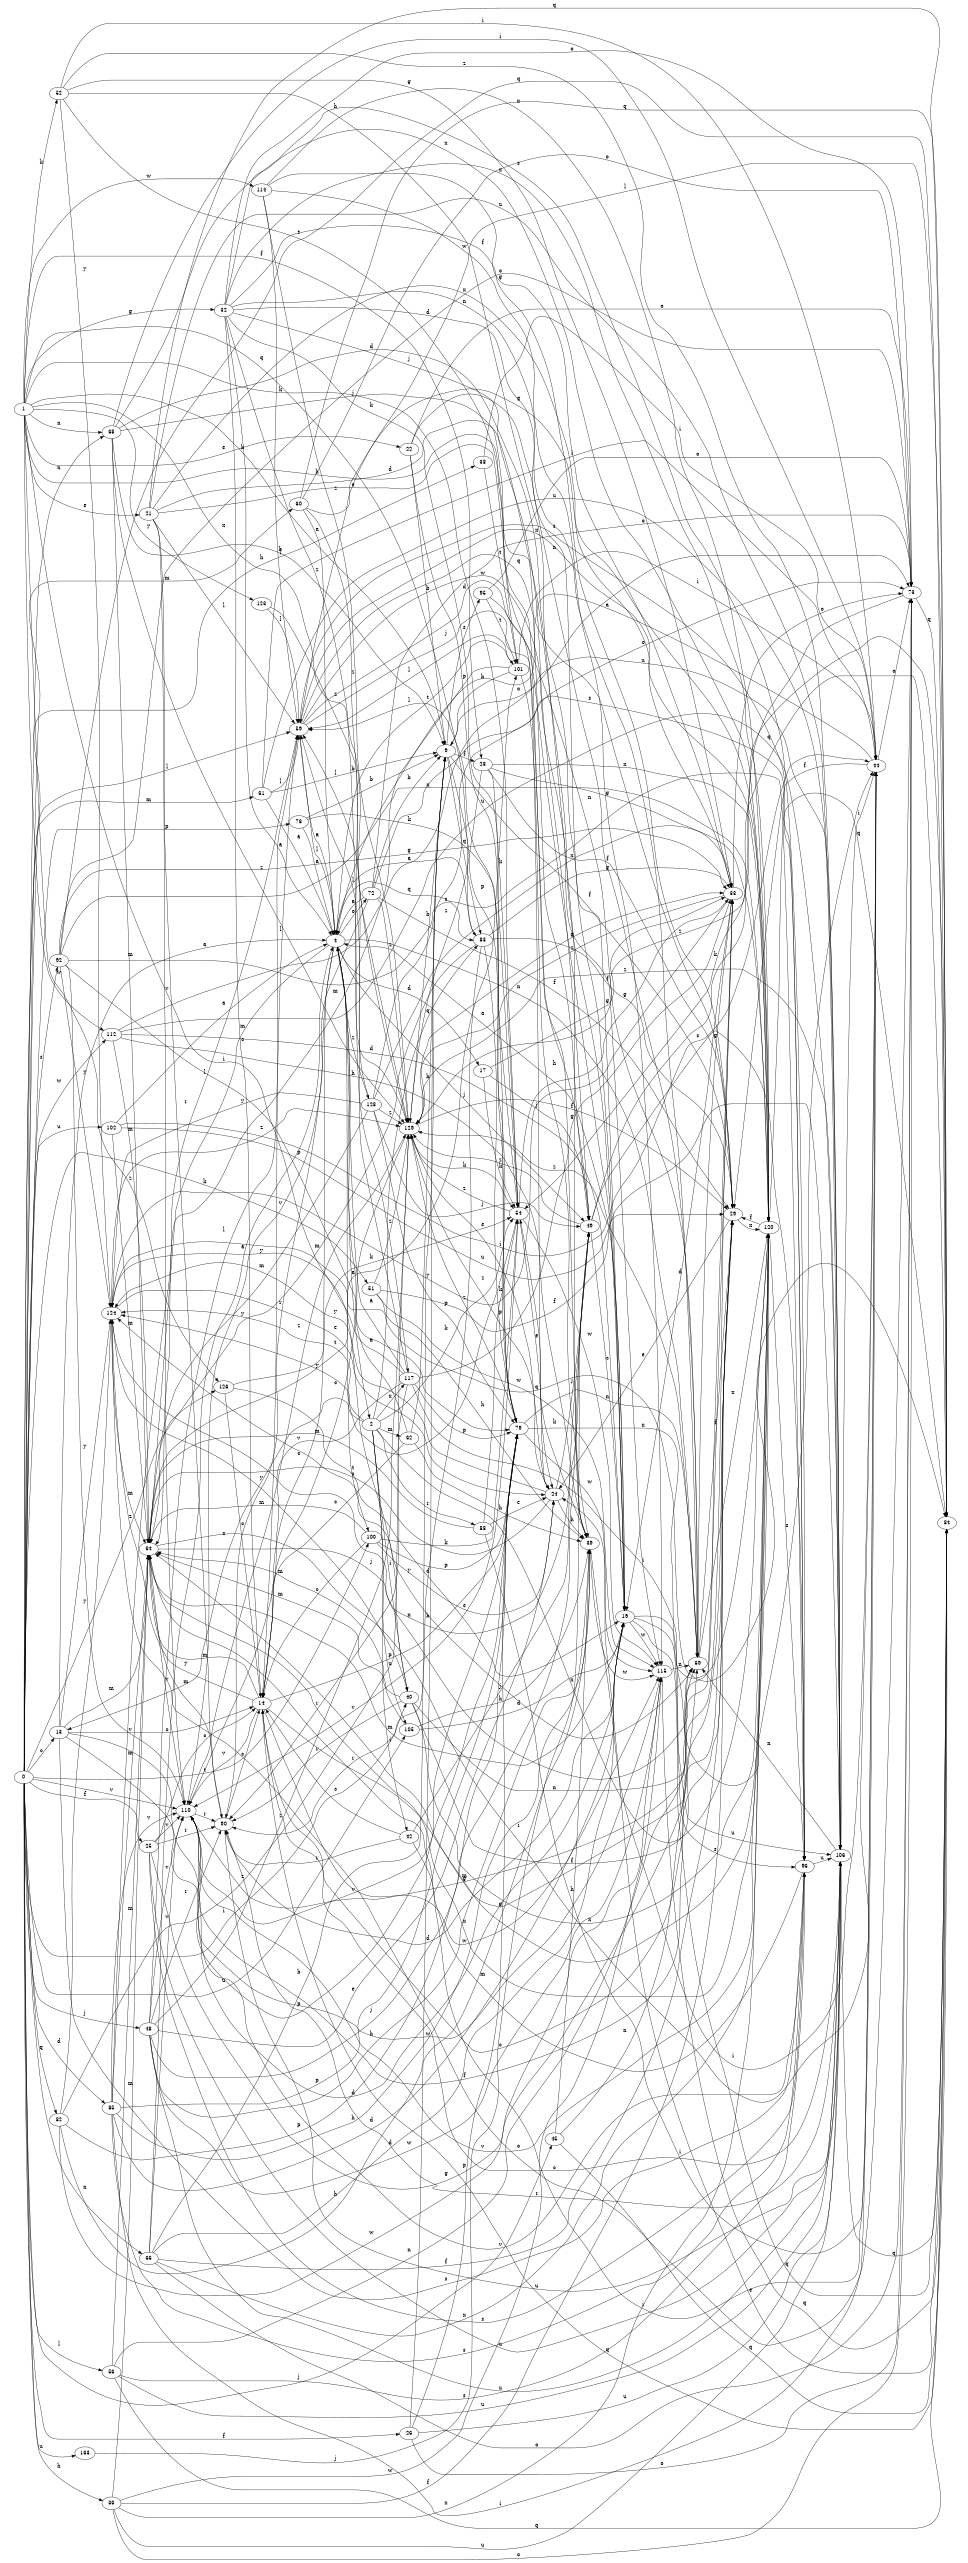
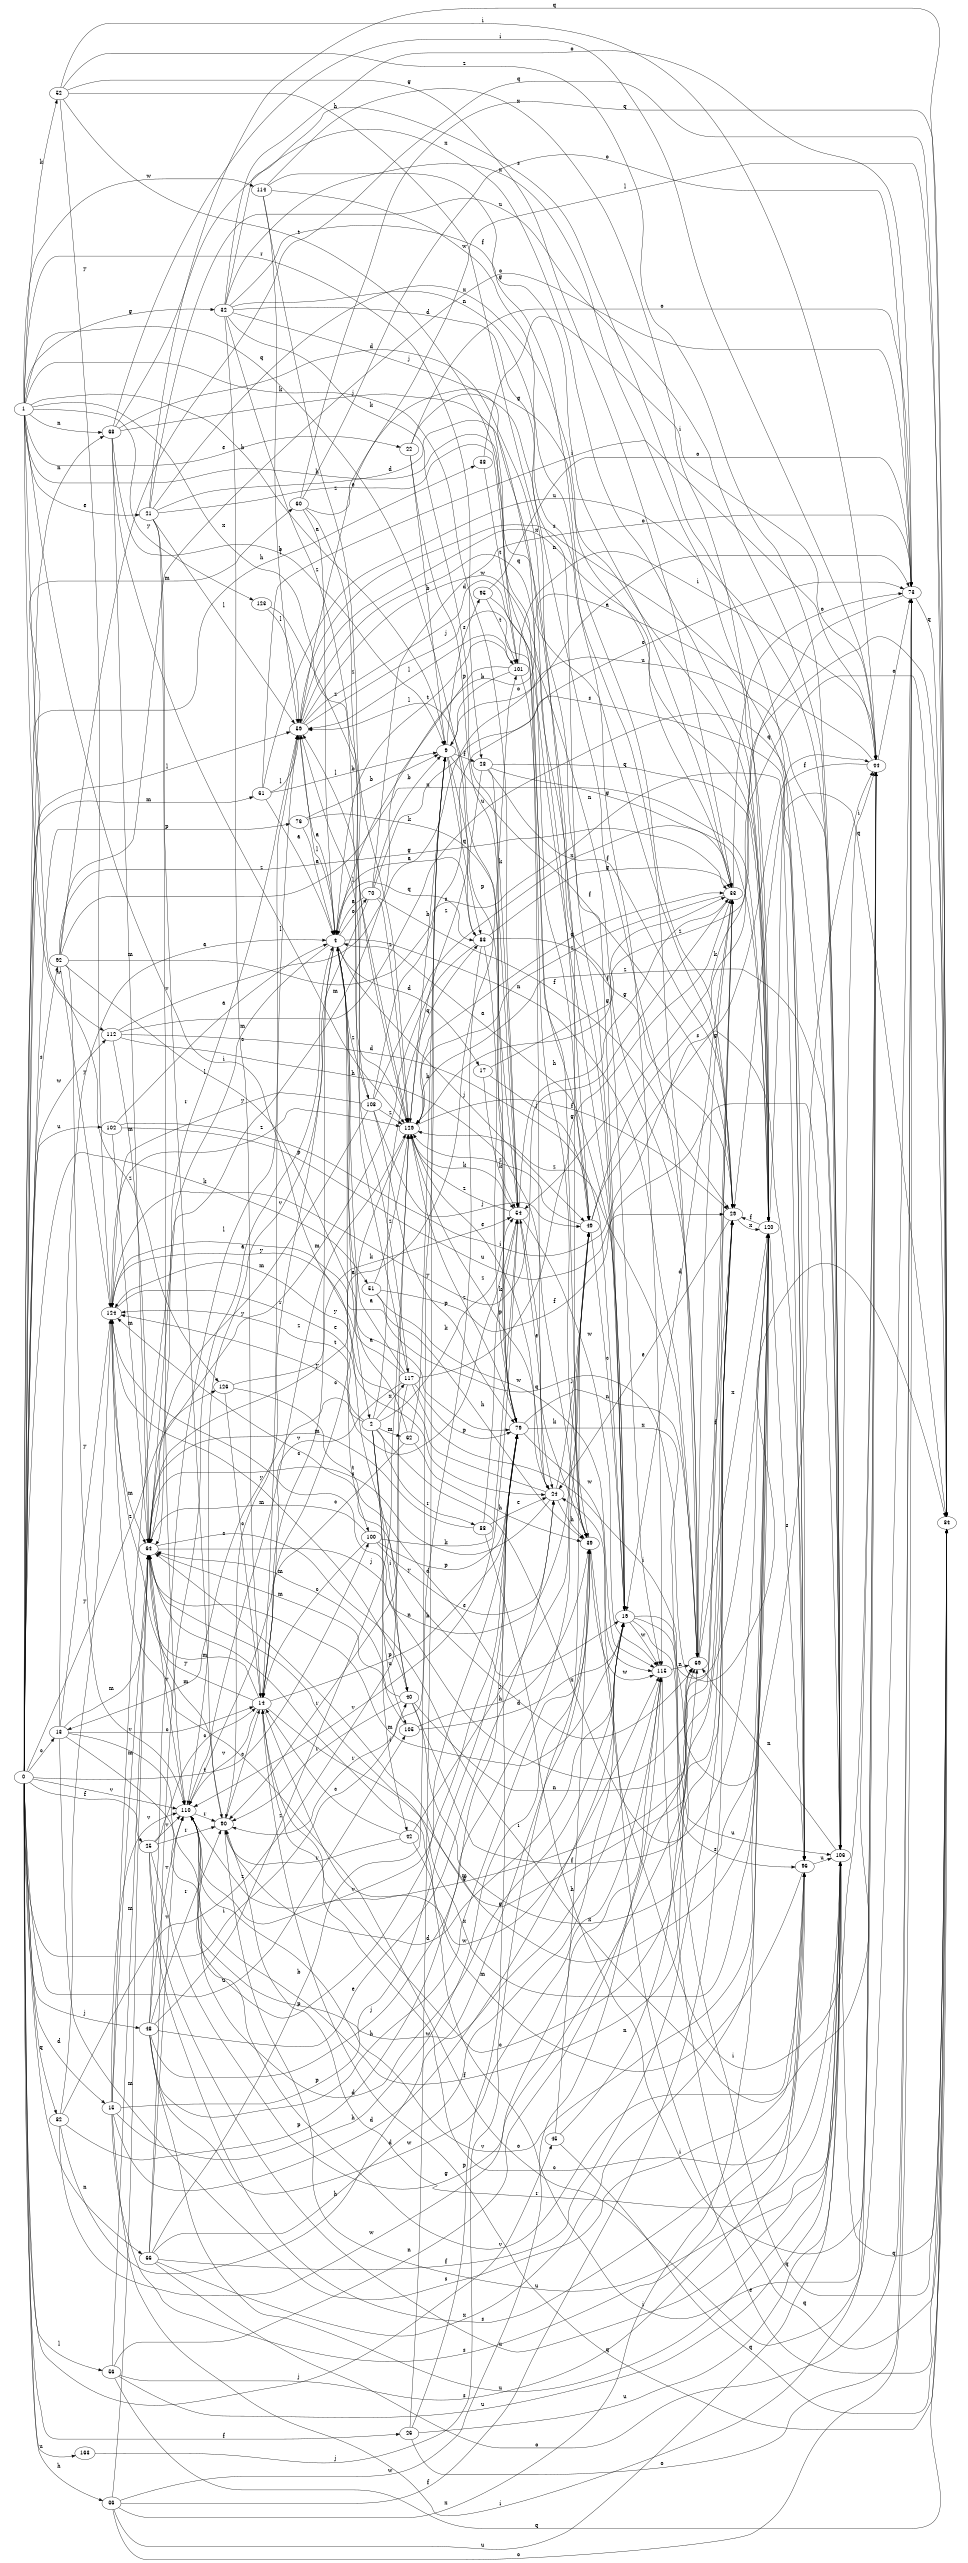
  strict digraph {
    rankdir=LR
    0
    13
-   15 [label=85]
+   15
    25
    26
    36
    38
    40
    45
    48
    51
    56
    59
    60
    61
    66
    68
    76
    82
    92
    100
    102
    n23 [label=163]
    105
    110
    112
    126
    124
    4
    14
    64
    79
    19
    96
    39
    44
    90
    106
    33
    9
    73
    120
    29
    115
    101
    69
    84
    49
    24
    129
    54
    1
    21
    22
    28
    32
    52
    83
    114
    117
    123
    95
    2
    42
    62
    88
    17
-   72
-   128
+   72 [label=70]
+   128 [label=108]
    0 -> 13 [label=c]
    0 -> 15 [label=d]
    0 -> 25 [label=f]
    0 -> 26 [label=f]
    0 -> 36 [label=h]
    0 -> 38 [label=h]
    0 -> 40 [label=i]
    0 -> 45 [label=j]
    0 -> 48 [label=j]
    0 -> 51 [label=k]
    0 -> 56 [label=l]
    0 -> 59 [label=l]
    0 -> 60 [label=m]
    0 -> 61 [label=m]
    0 -> 66 [label=n]
    0 -> 68 [label=n]
    0 -> 76 [label=p]
    0 -> 82 [label=q]
    0 -> 92 [label=s]
    0 -> 100 [label=t]
    0 -> 102 [label=u]
    0 -> n23 [label=u]
    0 -> 105 [label=u]
    0 -> 110 [label=v]
    0 -> 112 [label=w]
    0 -> 126 [label=z]
    13 -> 124 [label=y]
    13 -> 4 [label=a]
    13 -> 14 [label=c]
    13 -> 64 [label=m]
    13 -> 79 [label=p]
    13 -> 19 [label=d]
    13 -> 96 [label=s]
    15 -> 59 [label=l]
    15 -> 110 [label=v]
    15 -> 64 [label=m]
    15 -> 79 [label=p]
    15 -> 19 [label=d]
    15 -> 96 [label=s]
    15 -> 39 [label=h]
    15 -> 44 [label=i]
    25 -> 110 [label=v]
    25 -> 14 [label=c]
    25 -> 96 [label=s]
    25 -> 90 [label=r]
    25 -> 106 [label=u]
    25 -> 33 [label=g]
    26 -> 79 [label=p]
    26 -> 106 [label=u]
    26 -> 9 [label=b]
    26 -> 73 [label=o]
    36 -> 64 [label=m]
    36 -> 106 [label=u]
    36 -> 73 [label=o]
    36 -> 120 [label=x]
    36 -> 29 [label=f]
    36 -> 115 [label=w]
    38 -> 44 [label=i]
    38 -> 101 [label=t]
    40 -> 124 [label=y]
    40 -> 64 [label=m]
    40 -> 90 [label=r]
    40 -> 120 [label=x]
    40 -> 29 [label=f]
    40 -> 69 [label=n]
    45 -> 39 [label=h]
    45 -> 69 [label=n]
    45 -> 84 [label=q]
    48 -> 59 [label=l]
    48 -> 110 [label=v]
    48 -> 39 [label=h]
    48 -> 90 [label=r]
    48 -> 106 [label=u]
    48 -> 115 [label=w]
    48 -> 49 [label=j]
    48 -> 24 [label=e]
    48 -> 129 [label=z]
    51 -> 39 [label=h]
    51 -> 29 [label=f]
    51 -> 115 [label=w]
    51 -> 129 [label=z]
    56 -> 64 [label=m]
    56 -> 96 [label=s]
    56 -> 106 [label=u]
    56 -> 69 [label=n]
    56 -> 84 [label=q]
    59 -> 4 [label=a]
    59 -> 19 [label=d]
    59 -> 96 [label=s]
    59 -> 120 [label=x]
    59 -> 29 [label=q]
    59 -> 115 [label=w]
    59 -> 49 [label=j]
    60 -> 4 [label=a]
    60 -> 33 [label=g]
    60 -> 73 [label=o]
    60 -> 84 [label=q]
    60 -> 129 [label=z]
    61 -> 59 [label=l]
    61 -> 4 [label=a]
    61 -> 44 [label=i]
    61 -> 106 [label=u]
    61 -> 9 [label=b]
    66 -> 110 [label=v]
    66 -> 4 [label=a]
    66 -> 19 [label=d]
    66 -> 9 [label=b]
    66 -> 73 [label=o]
    66 -> 120 [label=x]
    66 -> 29 [label=f]
    68 -> 64 [label=m]
    68 -> 19 [label=d]
    68 -> 44 [label=i]
    68 -> 9 [label=b]
    68 -> 120 [label=x]
    68 -> 49 [label=j]
    68 -> 129 [label=z]
    76 -> 4 [label=a]
    76 -> 9 [label=b]
    76 -> 54 [label=k]
    82 -> 124 [label=y]
    82 -> 79 [label=p]
    82 -> 39 [label=h]
    82 -> 115 [label=w]
    82 -> 129 [label=z]
    92 -> 110 [label=v]
    92 -> 124 [label=y]
    92 -> 79 [label=p]
    92 -> 96 [label=s]
    92 -> 33 [label=g]
    92 -> 73 [label=o]
    92 -> 120 [label=x]
    92 -> 84 [label=q]
    100 -> 14 [label=c]
    100 -> 64 [label=m]
    100 -> 79 [label=p]
    100 -> 24 [label=e]
    100 -> 54 [label=k]
    102 -> 4 [label=a]
    102 -> 64 [label=m]
    102 -> 44 [label=i]
    102 -> 106 [label=u]
    n23 -> 49 [label=j]
    105 -> 64 [label=m]
    105 -> 19 [label=d]
    105 -> 39 [label=h]
    110 -> 90 [label=r]
    110 -> 33 [label=g]
    110 -> 29 [label=f]
    110 -> 115 [label=w]
    110 -> 129 [label=z]
    112 -> 64 [label=m]
    112 -> 19 [label=d]
    112 -> 39 [label=h]
    112 -> 106 [label=u]
    112 -> 73 [label=o]
    126 -> 14 [label=c]
    126 -> 19 [label=d]
    126 -> 54 [label=k]
    124 -> 64 [label=m]
    124 -> 73 [label=o]
    124 -> 69 [label=n]
    124 -> 84 [label=q]
    124 -> 24 [label=e]
    124 -> 129 [label=z]
    4 -> 59 [label=l]
    4 -> 100 [label=t]
    4 -> 14 [label=c]
    4 -> 64 [label=m]
    4 -> 90 [label=r]
    4 -> 101 [label=t]
    4 -> 69 [label=n]
    4 -> 49 [label=j]
    4 -> 83 [label=q]
    4 -> 2 [label=a]
    4 -> 17 [label=d]
    4 -> 72 [label=o]
    4 -> 128 [label=z]
    14 -> 59 [label=l]
    14 -> 110 [label=v]
    14 -> 124 [label=y]
    14 -> 64 [label=m]
    14 -> 79 [label=p]
    14 -> 33 [label=g]
    14 -> 115 [label=w]
    14 -> 84 [label=q]
    64 -> 110 [label=v]
    64 -> 44 [label=i]
    64 -> 120 [label=x]
    64 -> 101 [label=t]
    64 -> 49 [label=j]
    79 -> 59 [label=l]
    79 -> 110 [label=v]
    79 -> 120 [label=x]
    79 -> 115 [label=w]
    79 -> 69 [label=n]
    79 -> 129 [label=z]
    19 -> 4 [label=a]
    19 -> 64 [label=m]
    19 -> 96 [label=s]
    19 -> 106 [label=u]
    19 -> 115 [label=w]
    19 -> 84 [label=q]
    96 -> 110 [label=v]
    96 -> 64 [label=m]
    96 -> 106 [label=u]
    39 -> 44 [label=i]
    39 -> 115 [label=w]
    39 -> 54 [label=k]
    44 -> 4 [label=a]
    44 -> 73 [label=o]
    44 -> 29 [label=f]
    90 -> 14 [label=c]
    90 -> 64 [label=m]
    90 -> 19 [label=d]
    90 -> 106 [label=u]
    106 -> 14 [label=c]
    106 -> 44 [label=i]
    106 -> 90 [label=r]
    106 -> 69 [label=n]
    106 -> 84 [label=q]
    106 -> 129 [label=z]
    33 -> 124 [label=y]
    33 -> 19 [label=d]
    33 -> 73 [label=o]
    33 -> 129 [label=z]
    9 -> 79 [label=p]
    9 -> 106 [label=u]
    9 -> 29 [label=f]
    9 -> 28 [label=f]
    9 -> 83 [label=q]
    9 -> 95 [label=s]
    73 -> 84 [label=q]
    73 -> 54 [label=k]
    120 -> 110 [label=v]
    120 -> 64 [label=m]
    120 -> 96 [label=s]
    120 -> 29 [label=f]
    120 -> 84 [label=q]
    29 -> 14 [label=c]
    29 -> 120 [label=x]
    29 -> 24 [label=e]
    115 -> 69 [label=n]
    115 -> 84 [label=q]
    101 -> 59 [label=l]
    101 -> 64 [label=m]
    101 -> 39 [label=h]
    101 -> 44 [label=i]
    101 -> 9 [label=b]
    69 -> 124 [label=y]
    69 -> 33 [label=g]
    69 -> 120 [label=x]
    69 -> 29 [label=f]
    69 -> 129 [label=z]
    84 -> 59 [label=l]
    84 -> 24 [label=e]
    84 -> 129 [label=z]
    49 -> 19 [label=c]
    49 -> 96 [label=s]
    49 -> 84 [label=q]
    49 -> 129 [label=z]
    24 -> 124 [label=y]
    24 -> 64 [label=s]
    24 -> 39 [label=h]
    24 -> 49 [label=j]
    24 -> 129 [label=z]
    129 -> 14 [label=c]
    129 -> 33 [label=g]
    129 -> 9 [label=b]
    129 -> 29 [label=f]
    129 -> 24 [label=e]
    129 -> 54 [label=k]
    54 -> 110 [label=v]
    54 -> 124 [label=y]
    54 -> 33 [label=g]
    54 -> 115 [label=w]
    54 -> 24 [label=e]
    54 -> 129 [label=z]
    1 -> 40 [label=i]
    1 -> 68 [label=n]
    1 -> 112 [label=w]
    1 -> 126 [label=z]
    1 -> 39 [label=h]
    1 -> 9 [label=b]
    1 -> 54 [label=k]
    1 -> 21 [label=e]
    1 -> 22 [label=e]
-   1 -> 28 [label=f]
+   1 -> 28 [label=r]
    1 -> 32 [label=g]
    1 -> 52 [label=k]
    1 -> 83 [label=q]
    1 -> 114 [label=w]
    1 -> 117 [label=x]
    1 -> 123 [label=y]
    21 -> 59 [label=l]
    21 -> 110 [label=v]
    21 -> 19 [label=d]
    21 -> 90 [label=r]
    21 -> 106 [label=u]
    21 -> 120 [label=x]
    21 -> 84 [label=q]
    21 -> 24 [label=e]
    22 -> 79 [label=p]
    22 -> 9 [label=b]
    22 -> 73 [label=o]
    22 -> 69 [label=n]
    28 -> 33 [label=g]
-   28 -> 120 [label=x]
+   28 -> 120 [label=q]
    28 -> 29 [label=f]
    28 -> 129 [label=z]
    28 -> 54 [label=k]
-   32 -> 4 [label=a]
    32 -> 14 [label=c]
    32 -> 19 [label=d]
    32 -> 96 [label=s]
    32 -> 73 [label=o]
    32 -> 120 [label=x]
    32 -> 29 [label=f]
    32 -> 69 [label=n]
    32 -> 49 [label=j]
    32 -> 129 [label=z]
    32 -> 54 [label=k]
    52 -> 124 [label=y]
    52 -> 39 [label=h]
    52 -> 44 [label=i]
    52 -> 106 [label=z]
    52 -> 33 [label=g]
    52 -> 101 [label=t]
    83 -> 4 [label=a]
    83 -> 64 [label=m]
    83 -> 79 [label=p]
    83 -> 90 [label=r]
    83 -> 33 [label=g]
    83 -> 29 [label=f]
    114 -> 59 [label=l]
    114 -> 33 [label=g]
    114 -> 120 [label=x]
    114 -> 115 [label=w]
    114 -> 129 [label=z]
    117 -> 59 [label=l]
    117 -> 110 [label=v]
    117 -> 124 [label=y]
    117 -> 4 [label=a]
    117 -> 79 [label=p]
    117 -> 44 [label=i]
    117 -> 90 [label=r]
    117 -> 33 [label=g]
    123 -> 59 [label=l]
    123 -> 129 [label=z]
    95 -> 73 [label=o]
    95 -> 101 [label=t]
    95 -> 69 [label=n]
    2 -> 13 [label=c]
    2 -> 40 [label=i]
    2 -> 105 [label=u]
    2 -> 124 [label=y]
    2 -> 120 [label=x]
    2 -> 54 [label=k]
    2 -> 83 [label=q]
    2 -> 117 [label=x]
    2 -> 42 [label=i]
    2 -> 62 [label=m]
    2 -> 88 [label=r]
    42 -> 14 [label=c]
    42 -> 44 [label=i]
    42 -> 90 [label=r]
    42 -> 49 [label=j]
    62 -> 4 [label=a]
    62 -> 14 [label=c]
    62 -> 39 [label=h]
    62 -> 9 [label=b]
    88 -> 64 [label=m]
    88 -> 44 [label=i]
    88 -> 24 [label=e]
    88 -> 54 [label=k]
    17 -> 33 [label=g]
    17 -> 49 [label=j]
    17 -> 54 [label=k]
    72 -> 110 [label=v]
    72 -> 4 [label=a]
    72 -> 96 [label=s]
    72 -> 9 [label=b]
    72 -> 73 [label=o]
    72 -> 29 [label=f]
    72 -> 129 [label=z]
    128 -> 59 [label=l]
    128 -> 124 [label=y]
    128 -> 64 [label=m]
    128 -> 79 [label=p]
    128 -> 73 [label=o]
    128 -> 120 [label=x]
    128 -> 49 [label=j]
    128 -> 129 [label=z]
  }
